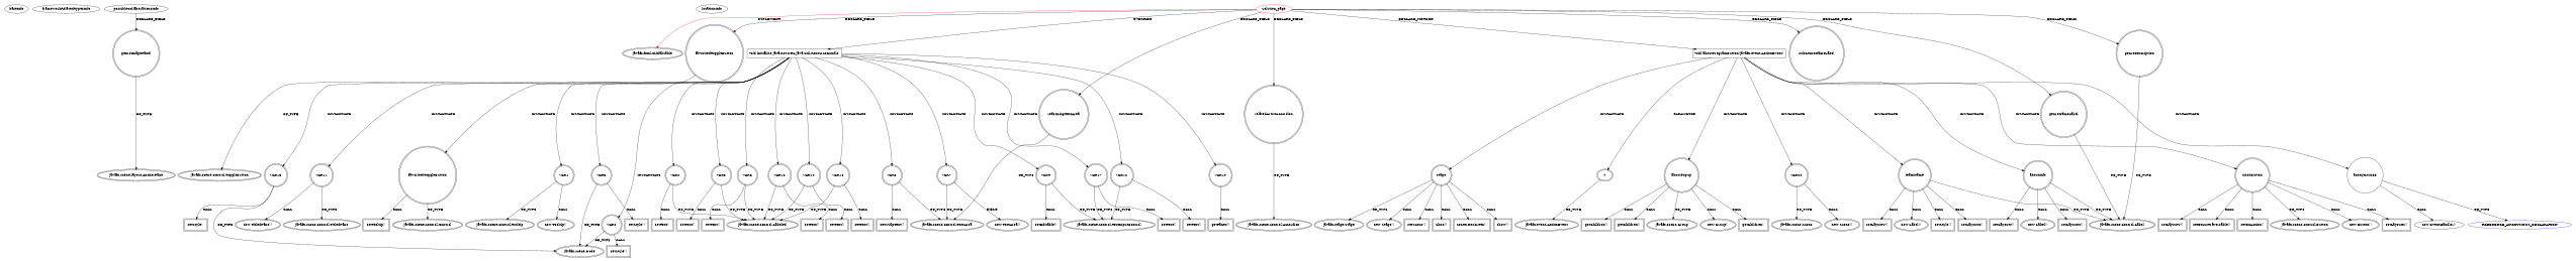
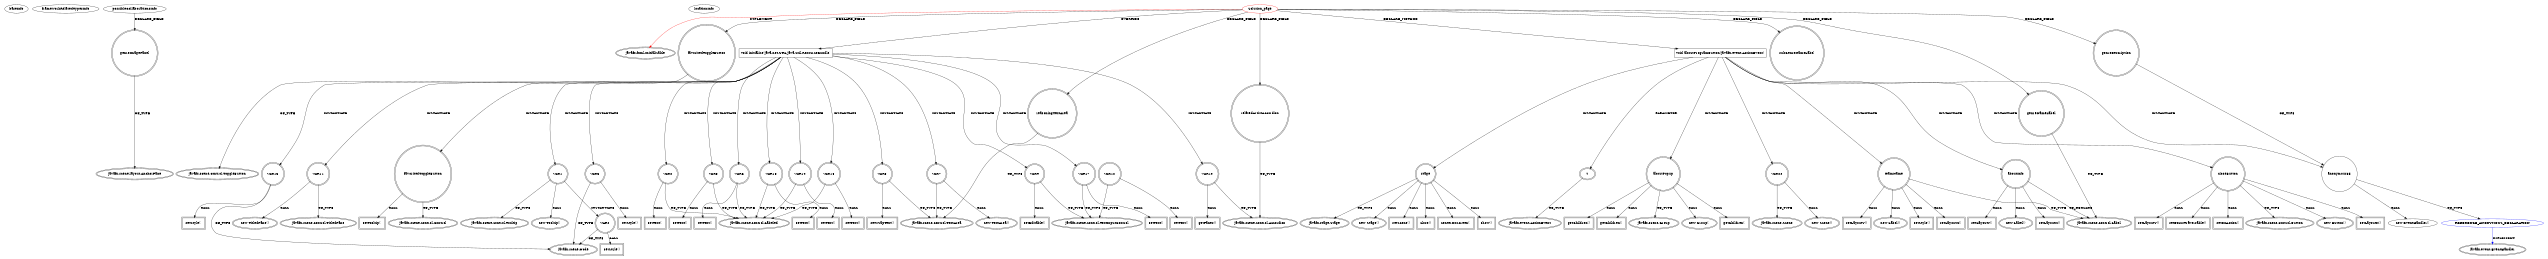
  digraph {
    node [isFrameworkType=true peripheries=2 vertexType=INSIDE_CALL]
    baseInfo [category=extension_graph graphId=3351 isAnonymous=false possibleRelation=true isFrameworkType="" peripheries="" vertexType=""]
    frameworkRelatedTypesInfo [0="javafx.fxml.Initializable" isFrameworkType="" peripheries="" vertexType=""]
    possibleCollaborationsInfo [0="3351~CLIENT_METHOD_DECLARATION-INSTANTIATION-~javafx.fxml.Initializable ~javafx.event.EventHandler ~false~true" isFrameworkType="" peripheries="" vertexType=""]
    n4 [label=genreImagePanel shape=circle vertexType=FIELD_DECLARATION]
    locationInfo [contextSignature=Solution_page filePath="/joelburget-miftiwac/miftiwac-master/src/Solution_page.java" graphId=3351 projectName="joelburget-miftiwac" isFrameworkType="" peripheries="" vertexType=""]
    n6 [color=red isFrameworkType=false label=Solution_page vertexType=ROOT_CLIENT_CLASS_DECLARATION peripheries=""]
    n7 [label="javafx.fxml.Initializable" vertexType=FRAMEWORK_INTERFACE_TYPE]
    n8 [label=favoritedToggleButton shape=circle vertexType=FIELD_DECLARATION]
    n9 [label=genreDescription shape=circle vertexType=FIELD_DECLARATION]
    n10 [label=genreNameLabel shape=circle vertexType=FIELD_DECLARATION]
    n11 [label=reasoningTextArea shape=circle vertexType=FIELD_DECLARATION]
    n12 [label=relatedArtistAccordion shape=circle vertexType=FIELD_DECLARATION]
    n13 [label=subGenreNameLabel shape=circle vertexType=FIELD_DECLARATION]
    n14 [isFrameworkType=false label="void initialize(java.net.URL,java.util.ResourceBundle)" shape=box vertexType=OVERRIDING_METHOD_DECLARATION peripheries=""]
    n15 [isFrameworkType=false label="void aboutProgramButton(javafx.event.ActionEvent)" shape=box vertexType=CLIENT_METHOD_DECLARATION peripheries=""]
    n16 [label="javafx.scene.control.ToggleButton" vertexType=FRAMEWORK_CLASS_TYPE]
    n17 [label="javafx.scene.control.Label" vertexType=FRAMEWORK_CLASS_TYPE]
    n18 [label="javafx.scene.layout.AnchorPane" vertexType=FRAMEWORK_CLASS_TYPE]
    n19 [label="javafx.scene.control.TextArea" vertexType=FRAMEWORK_CLASS_TYPE]
    n20 [label="javafx.scene.control.Accordion" vertexType=FRAMEWORK_CLASS_TYPE]
    n21 [label=favoritedToggleButton shape=circle vertexType=VARIABLE_EXPRESION]
    n22 [label=VAR1 shape=circle vertexType=VARIABLE_EXPRESION]
    n23 [label=VAR2 shape=circle vertexType=VARIABLE_EXPRESION]
    n24 [label=VAR3 shape=circle vertexType=VARIABLE_EXPRESION]
    n25 [label=VAR4 shape=circle vertexType=VARIABLE_EXPRESION]
    n26 [label=VAR5 shape=circle vertexType=VARIABLE_EXPRESION]
    n27 [label=VAR6 shape=circle vertexType=VARIABLE_EXPRESION]
    n28 [label=VAR7 shape=circle vertexType=VARIABLE_EXPRESION]
    n29 [label=VAR8 shape=circle vertexType=VARIABLE_EXPRESION]
    n30 [label=VAR9 shape=circle vertexType=VARIABLE_EXPRESION]
    n31 [label=VAR10 shape=circle vertexType=VARIABLE_EXPRESION]
    n32 [label=VAR11 shape=circle vertexType=VARIABLE_EXPRESION]
    n33 [label=VAR12 shape=circle vertexType=VARIABLE_EXPRESION]
    n34 [label=VAR13 shape=circle vertexType=VARIABLE_EXPRESION]
    n35 [label=VAR14 shape=circle vertexType=VARIABLE_EXPRESION]
    n36 [label=VAR15 shape=circle vertexType=VARIABLE_EXPRESION]
    n37 [label=VAR16 shape=circle vertexType=VARIABLE_EXPRESION]
    n38 [label=VAR17 shape=circle vertexType=VARIABLE_EXPRESION]
    n39 [label=t vertexType=PARAMETER_DECLARATION]
    n40 [label=stage shape=circle vertexType=VARIABLE_EXPRESION]
    n41 [label=aboutPopup shape=circle vertexType=VARIABLE_EXPRESION]
    n42 [label=VAR22 shape=circle vertexType=VARIABLE_EXPRESION]
    n43 [label=teamName shape=circle vertexType=VARIABLE_EXPRESION]
    n44 [label=aboutInfo shape=circle vertexType=VARIABLE_EXPRESION]
    n45 [label=closeButton shape=circle vertexType=VARIABLE_EXPRESION]
    n46 [isFrameworkType=false label=anonymous35 shape=circle vertexType=VARIABLE_EXPRESION peripheries=""]
    n47 [label="javafx.scene.control.Control" vertexType=FRAMEWORK_CLASS_TYPE]
    n48 [label="setTooltip()" shape=box]
    n49 [label="javafx.scene.control.Tooltip" vertexType=FRAMEWORK_CLASS_TYPE]
    n50 [label="new Tooltip()" vertexType=CONSTRUCTOR_CALL]
    n51 [label="javafx.scene.control.Labeled" vertexType=FRAMEWORK_CLASS_TYPE]
    n52 [label="setText()" shape=box]
    n53 [label="setText()" shape=box]
    n54 [label="javafx.scene.Node" vertexType=FRAMEWORK_CLASS_TYPE]
    n55 [label="setStyle()" shape=box]
    n56 [label="setStyle()" shape=box]
    n57 [label="setText()" shape=box]
    n58 [label="new TextArea()" vertexType=CONSTRUCTOR_CALL]
    n59 [label="setWrapText()" shape=box]
    n60 [label="javafx.scene.control.TextInputControl" vertexType=FRAMEWORK_CLASS_TYPE]
    n61 [label="setEditable()" shape=box]
    n62 [label="getPanes()" shape=box]
    n63 [label="javafx.scene.control.TitledPane" vertexType=FRAMEWORK_CLASS_TYPE]
    n64 [label="new TitledPane()" vertexType=CONSTRUCTOR_CALL]
    n65 [label="setText()" shape=box]
    n66 [label="setText()" shape=box]
    n67 [label="setText()" shape=box]
    n68 [label="setStyle()" shape=box]
    n69 [label="setText()" shape=box]
    n70 [label="setText()" shape=box]
    n71 [label="javafx.event.ActionEvent" vertexType=FRAMEWORK_CLASS_TYPE]
    n72 [label="javafx.stage.Stage" vertexType=FRAMEWORK_CLASS_TYPE]
    n73 [label="new Stage()" vertexType=CONSTRUCTOR_CALL]
    n74 [label="setScene()" shape=box]
    n75 [label="close()" shape=box]
    n76 [label="centerOnScreen()" shape=box]
    n77 [label="show()" shape=box]
    n78 [label="javafx.scene.Group" vertexType=FRAMEWORK_CLASS_TYPE]
    n79 [label="new Group()" vertexType=CONSTRUCTOR_CALL]
    n80 [label="getChildren()" shape=box]
    n81 [label="getChildren()" shape=box]
    n82 [label="getChildren()" shape=box]
    n83 [label="javafx.scene.Scene" vertexType=FRAMEWORK_CLASS_TYPE]
    n84 [label="new Scene()" vertexType=CONSTRUCTOR_CALL]
    n85 [label="new Label()" vertexType=CONSTRUCTOR_CALL]
    n86 [label="setStyle()" shape=box]
    n87 [label="setLayoutX()" shape=box]
    n88 [label="setLayoutY()" shape=box]
    n89 [label="new Label()" vertexType=CONSTRUCTOR_CALL]
    n90 [label="setLayoutX()" shape=box]
    n91 [label="setLayoutY()" shape=box]
    n92 [label="javafx.scene.control.Button" vertexType=FRAMEWORK_CLASS_TYPE]
    n93 [label="new Button()" vertexType=CONSTRUCTOR_CALL]
    n94 [label="setLayoutX()" shape=box]
    n95 [label="setLayoutY()" shape=box]
    n96 [label="setFocusTraversable()" shape=box]
    n97 [label="setOnAction()" shape=box]
    n98 [color=blue isFrameworkType=false label=REFERENCE_ANONYMOUS_DECLARATION vertexType=REFERENCE_ANONYMOUS_DECLARATION peripheries=""]
    n99 [isFrameworkType=false label="new EventHandler()" vertexType=CONSTRUCTOR_CALL peripheries=""]
+   n100 [label="javafx.event.EventHandler" vertexType=FRAMEWORK_INTERFACE_TYPE]
    possibleCollaborationsInfo -> n4 [label=DECLARE_FIELD]
    n4 -> n18 [label=OF_TYPE]
    n6 -> n7 [color=red label=IMPLEMENT]
    n6 -> n8 [label=DECLARE_FIELD]
    n6 -> n9 [label=DECLARE_FIELD]
    n6 -> n10 [label=DECLARE_FIELD]
    n6 -> n11 [label=DECLARE_FIELD]
    n6 -> n12 [label=DECLARE_FIELD]
    n6 -> n13 [label=DECLARE_FIELD]
    n6 -> n14 [label=OVERRIDE]
    n6 -> n15 [label=DECLARE_METHOD]
    n8 -> n16 [label=OF_TYPE]
-   n9 -> n17 [label=OF_TYPE]
+   n9 -> n46 [label=OF_TYPE]
    n10 -> n17 [label=OF_TYPE]
    n11 -> n19 [label=OF_TYPE]
    n12 -> n20 [label=OF_TYPE]
    n14 -> n21 [label=INSTANTIATE]
    n14 -> n22 [label=INSTANTIATE]
    n14 -> n23 [label=INSTANTIATE]
    n14 -> n24 [label=INSTANTIATE]
-   n14 -> n25 [label=INSTANTIATE]
+   n22 -> n25 [label=INSTANTIATE]
    n14 -> n26 [label=INSTANTIATE]
    n14 -> n27 [label=INSTANTIATE]
    n14 -> n28 [label=INSTANTIATE]
    n14 -> n29 [label=INSTANTIATE]
    n14 -> n30 [label=INSTANTIATE]
    n14 -> n31 [label=INSTANTIATE]
    n14 -> n32 [label=INSTANTIATE]
-   n14 -> n33 [label=INSTANTIATE]
    n14 -> n34 [label=INSTANTIATE]
    n14 -> n35 [label=INSTANTIATE]
    n14 -> n36 [label=INSTANTIATE]
    n14 -> n37 [label=INSTANTIATE]
    n14 -> n38 [label=INSTANTIATE]
    n15 -> n39 [label=PARAMETER]
    n15 -> n40 [label=INSTANTIATE]
    n15 -> n41 [label=INSTANTIATE]
    n15 -> n42 [label=INSTANTIATE]
    n15 -> n43 [label=INSTANTIATE]
    n15 -> n44 [label=INSTANTIATE]
    n15 -> n45 [label=INSTANTIATE]
    n15 -> n46 [label=INSTANTIATE]
    n21 -> n47 [label=OF_TYPE]
    n21 -> n48 [label=CALL]
    n22 -> n49 [label=OF_TYPE]
    n22 -> n50 [label=CALL]
    n23 -> n51 [label=OF_TYPE]
    n23 -> n52 [label=CALL]
    n24 -> n51 [label=OF_TYPE]
    n24 -> n53 [label=CALL]
    n25 -> n54 [label=OF_TYPE]
    n25 -> n55 [label=CALL]
    n26 -> n54 [label=OF_TYPE]
    n26 -> n56 [label=CALL]
    n27 -> n51 [label=OF_TYPE]
    n27 -> n57 [label=CALL]
    n28 -> n19 [label=OF_TYPE]
-   n28 -> n58 [label=FIELD]
+   n28 -> n58 [label=CALL]
    n29 -> n19 [label=OF_TYPE]
    n29 -> n59 [label=CALL]
    n30 -> n60 [label=OF_TYPE]
    n30 -> n61 [label=CALL]
+   n31 -> n20 [label=OF_TYPE]
    n31 -> n62 [label=CALL]
    n32 -> n63 [label=OF_TYPE]
    n32 -> n64 [label=CALL]
    n33 -> n60 [label=OF_TYPE]
    n33 -> n65 [label=CALL]
    n34 -> n51 [label=OF_TYPE]
    n34 -> n66 [label=CALL]
    n35 -> n51 [label=OF_TYPE]
    n35 -> n67 [label=CALL]
    n36 -> n54 [label=OF_TYPE]
    n36 -> n68 [label=CALL]
    n37 -> n51 [label=OF_TYPE]
    n37 -> n69 [label=CALL]
    n38 -> n60 [label=OF_TYPE]
    n38 -> n70 [label=CALL]
    n39 -> n71 [label=OF_TYPE]
    n40 -> n72 [label=OF_TYPE]
    n40 -> n73 [label=CALL]
    n40 -> n74 [label=CALL]
    n40 -> n75 [label=CALL]
    n40 -> n76 [label=CALL]
    n40 -> n77 [label=CALL]
    n41 -> n78 [label=OF_TYPE]
    n41 -> n79 [label=CALL]
    n41 -> n80 [label=CALL]
    n41 -> n81 [label=CALL]
    n41 -> n82 [label=CALL]
    n42 -> n83 [label=OF_TYPE]
    n42 -> n84 [label=CALL]
    n43 -> n17 [label=OF_TYPE]
    n43 -> n85 [label=CALL]
    n43 -> n86 [label=CALL]
    n43 -> n87 [label=CALL]
    n43 -> n88 [label=CALL]
-   n44 -> n17 [label=OF_TYPE]
+   n44 -> n17 [label=OF_DECLARE]
    n44 -> n89 [label=CALL]
    n44 -> n90 [label=CALL]
    n44 -> n91 [label=CALL]
    n45 -> n92 [label=OF_TYPE]
    n45 -> n93 [label=CALL]
    n45 -> n94 [label=CALL]
    n45 -> n95 [label=CALL]
    n45 -> n96 [label=CALL]
    n45 -> n97 [label=CALL]
    n46 -> n98 [label=OF_TYPE]
    n46 -> n99 [label=CALL]
+   n98 -> n100 [color=blue label=IMPLEMENT]
  }
